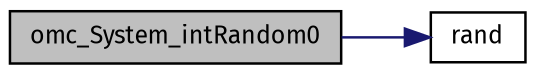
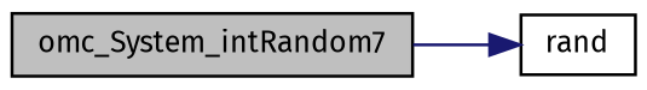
  digraph {
    rankdir=LR
    fontname="Fira Sans"
    node [color=black fontname="Fira Sans" fontsize=10 shape=record style=filled]
-   n1 [fillcolor=grey75 fontcolor=black height=0.2 label=omc_System_intRandom0 width=0.4]
+   n1 [fillcolor=grey75 fontcolor=black height=0.2 label=omc_System_intRandom7 width=0.4]
    n2 [fillcolor=white height=0.2 label=rand width=0.4]
    n1 -> n2 [color=midnightblue fontname="Fira Sans" fontsize=10 labelfontname=Helvetica labelfontsize=10 style=solid]
  }
